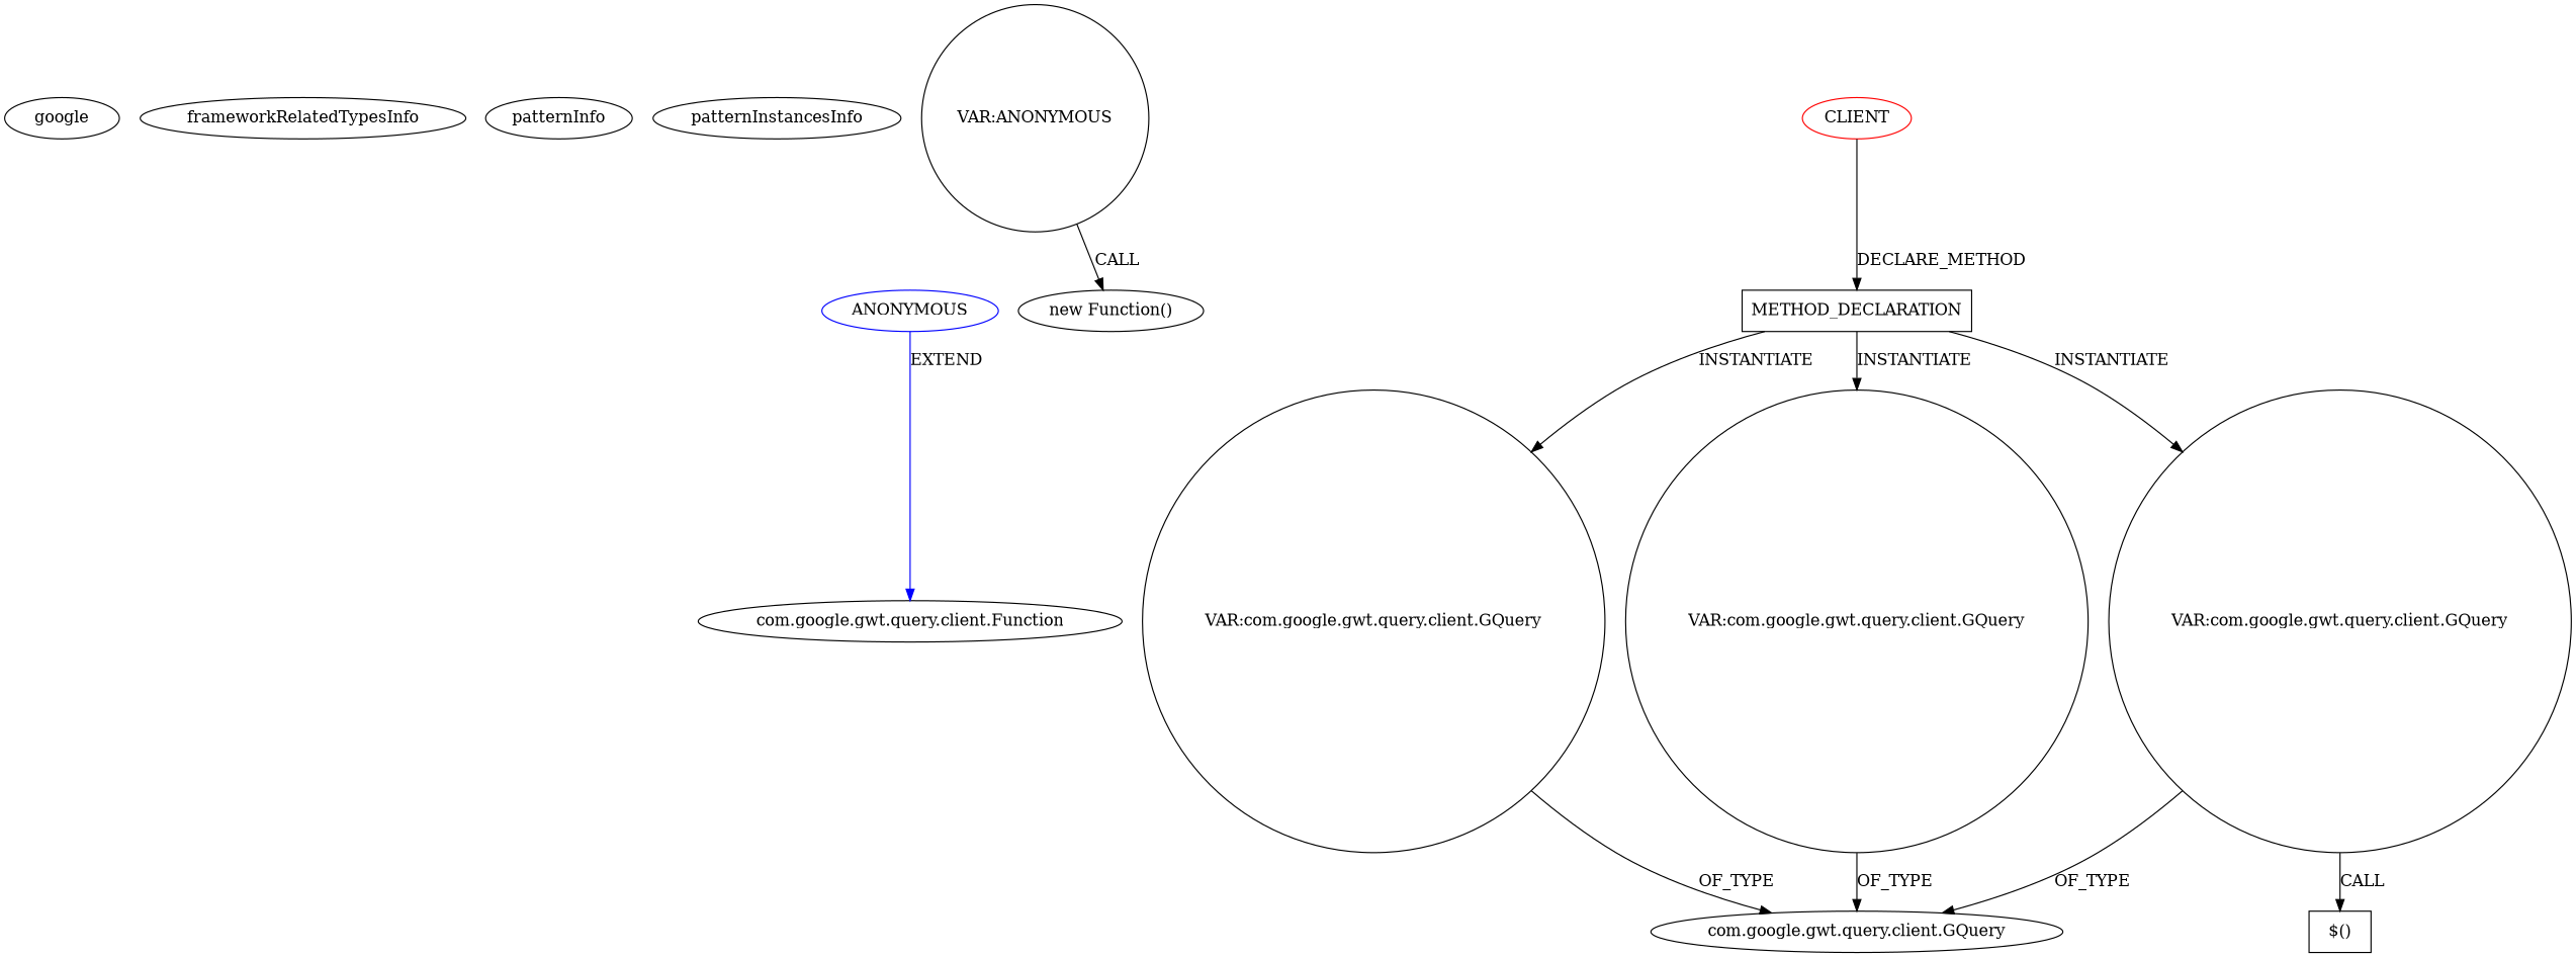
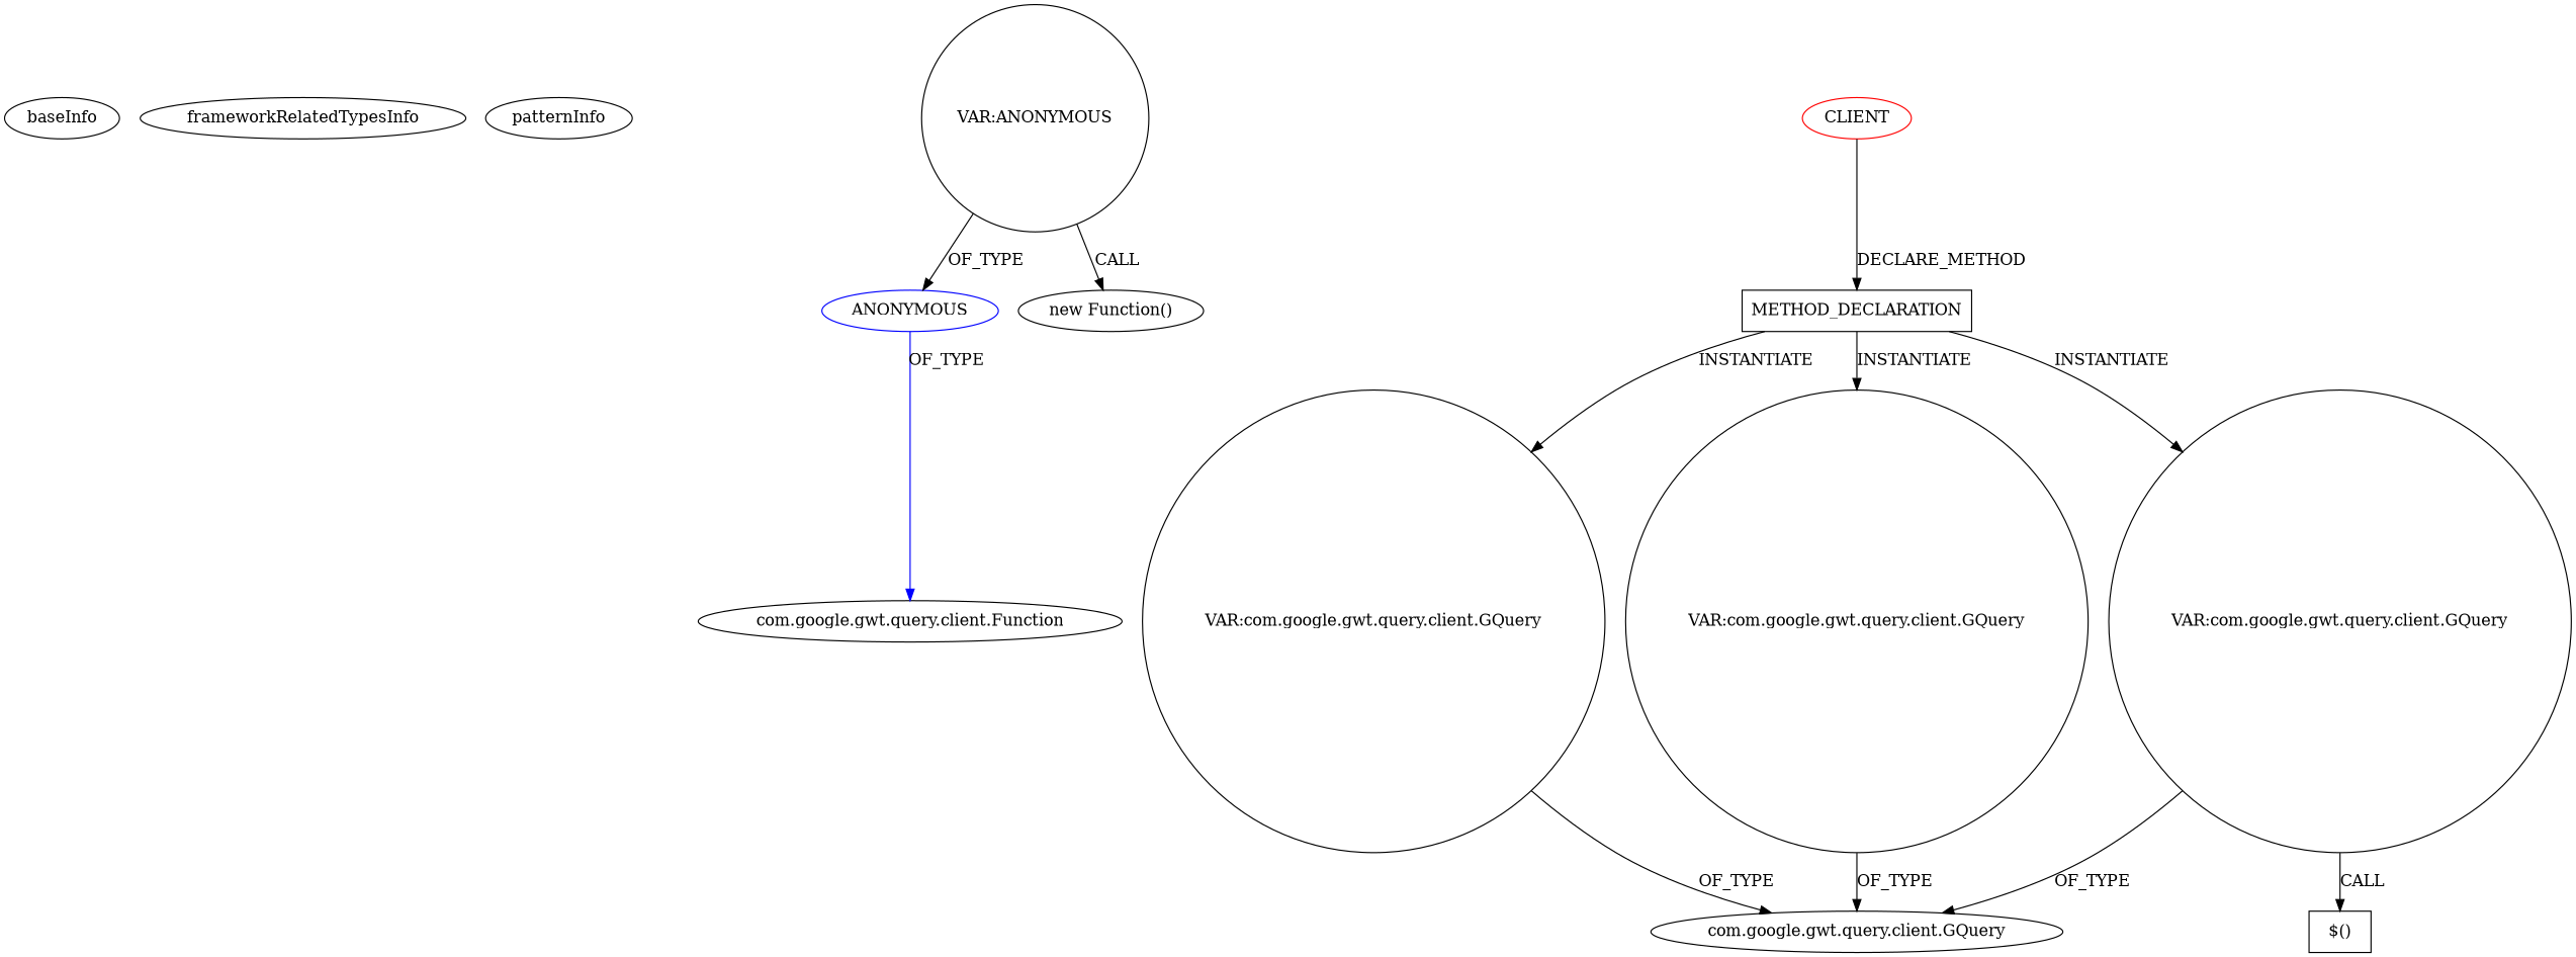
  digraph {
    node [isFrameworkType=false]
-   baseInfo [category=pattern graphId=818 isAnonymous=false possibleRelation=false label=google isFrameworkType=""]
+   baseInfo [category=pattern graphId=818 isAnonymous=false possibleRelation=false isFrameworkType=""]
    frameworkRelatedTypesInfo [isFrameworkType=""]
    patternInfo [frequency=2.0 patternRootClient=0 isFrameworkType=""]
-   patternInstancesInfo [0="jDramaix-SlidingPuzzle~/jDramaix-SlidingPuzzle/SlidingPuzzle-master/src/be/dramaix/ai/slidingpuzzle/client/SlidingPuzzleApp.java~SlidingPuzzleApp~3113" 1="luxferrari-AlgebrApp~/luxferrari-AlgebrApp/AlgebrApp-master/AlgebrApp/src/org/luxferrari/algebrapp/client/IncrementSlider.java~IncrementSlider~3645" isFrameworkType=""]
    n5 [label="com.google.gwt.query.client.Function" vertexType=FRAMEWORK_CLASS_TYPE]
    n6 [color=blue label=ANONYMOUS vertexType=REFERENCE_ANONYMOUS_DECLARATION]
    n7 [label="VAR:ANONYMOUS" shape=circle vertexType=VARIABLE_EXPRESION]
    n8 [label="new Function()" vertexType=CONSTRUCTOR_CALL]
    n9 [label=METHOD_DECLARATION shape=box vertexType=CLIENT_METHOD_DECLARATION]
    n10 [label="VAR:com.google.gwt.query.client.GQuery" shape=circle vertexType=VARIABLE_EXPRESION]
    n11 [label="VAR:com.google.gwt.query.client.GQuery" shape=circle vertexType=VARIABLE_EXPRESION]
    n12 [label="VAR:com.google.gwt.query.client.GQuery" shape=circle vertexType=VARIABLE_EXPRESION]
    n13 [label="com.google.gwt.query.client.GQuery" vertexType=FRAMEWORK_CLASS_TYPE]
    n14 [label="$()" shape=box vertexType=INSIDE_CALL]
    n15 [color=red label=CLIENT vertexType=ROOT_CLIENT_CLASS_DECLARATION]
-   n6 -> n5 [color=blue label=EXTEND]
+   n6 -> n5 [color=blue label=OF_TYPE]
+   n7 -> n6 [label=OF_TYPE]
    n7 -> n8 [label=CALL]
    n9 -> n10 [label=INSTANTIATE]
    n9 -> n11 [label=INSTANTIATE]
    n9 -> n12 [label=INSTANTIATE]
    n10 -> n13 [label=OF_TYPE]
    n11 -> n13 [label=OF_TYPE]
    n12 -> n13 [label=OF_TYPE]
    n12 -> n14 [label=CALL]
    n15 -> n9 [label=DECLARE_METHOD]
  }
